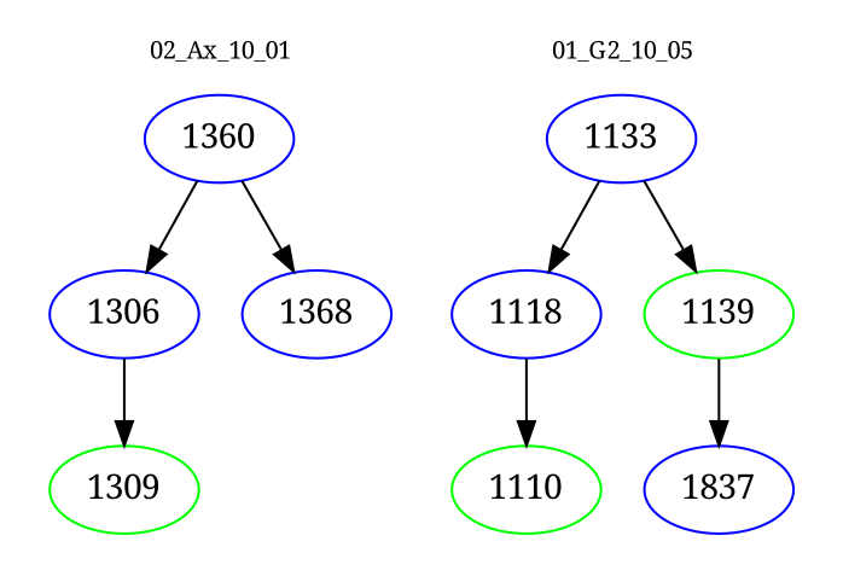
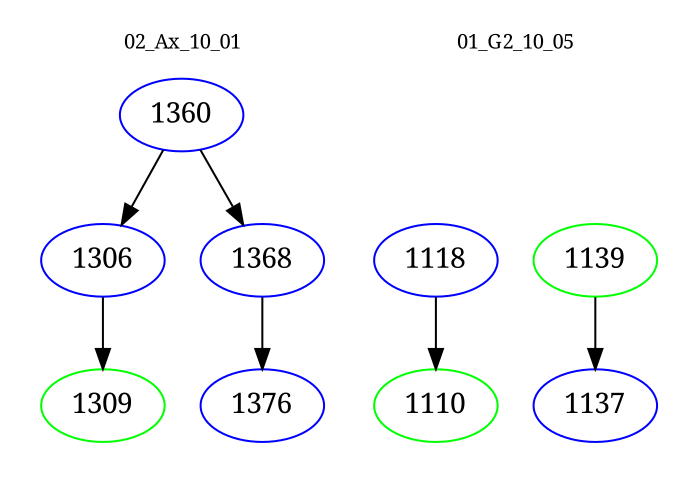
  digraph {
    fontname="Noto Serif"
    node [color=blue fontname="Noto Serif"]
    edge [color=black fontname="Noto Serif"]
    n1 [label=1360]
    n2 [label=1306]
    n3 [label=1368]
    n4 [color=green label=1309]
-   n6 [label=1133]
+   n5 [label=1376]
    n7 [label=1118]
    n8 [color=green label=1139]
    n9 [color=green label=1110]
-   n10 [label=1837]
+   n10 [label=1137]
    subgraph cluster_1 {
      color=white
      fontsize=10
      label="02_Ax_10_01"
      n1
      n2
      n3
      n4
+     n5
    }
    subgraph cluster_2 {
      color=white
      fontsize=10
      label="01_G2_10_05"
-     n6
      n7
      n8
      n9
      n10
    }
    n1 -> n2
    n1 -> n3
    n2 -> n4
-   n6 -> n7
-   n6 -> n8
+   n3 -> n5
    n7 -> n9
    n8 -> n10
  }
